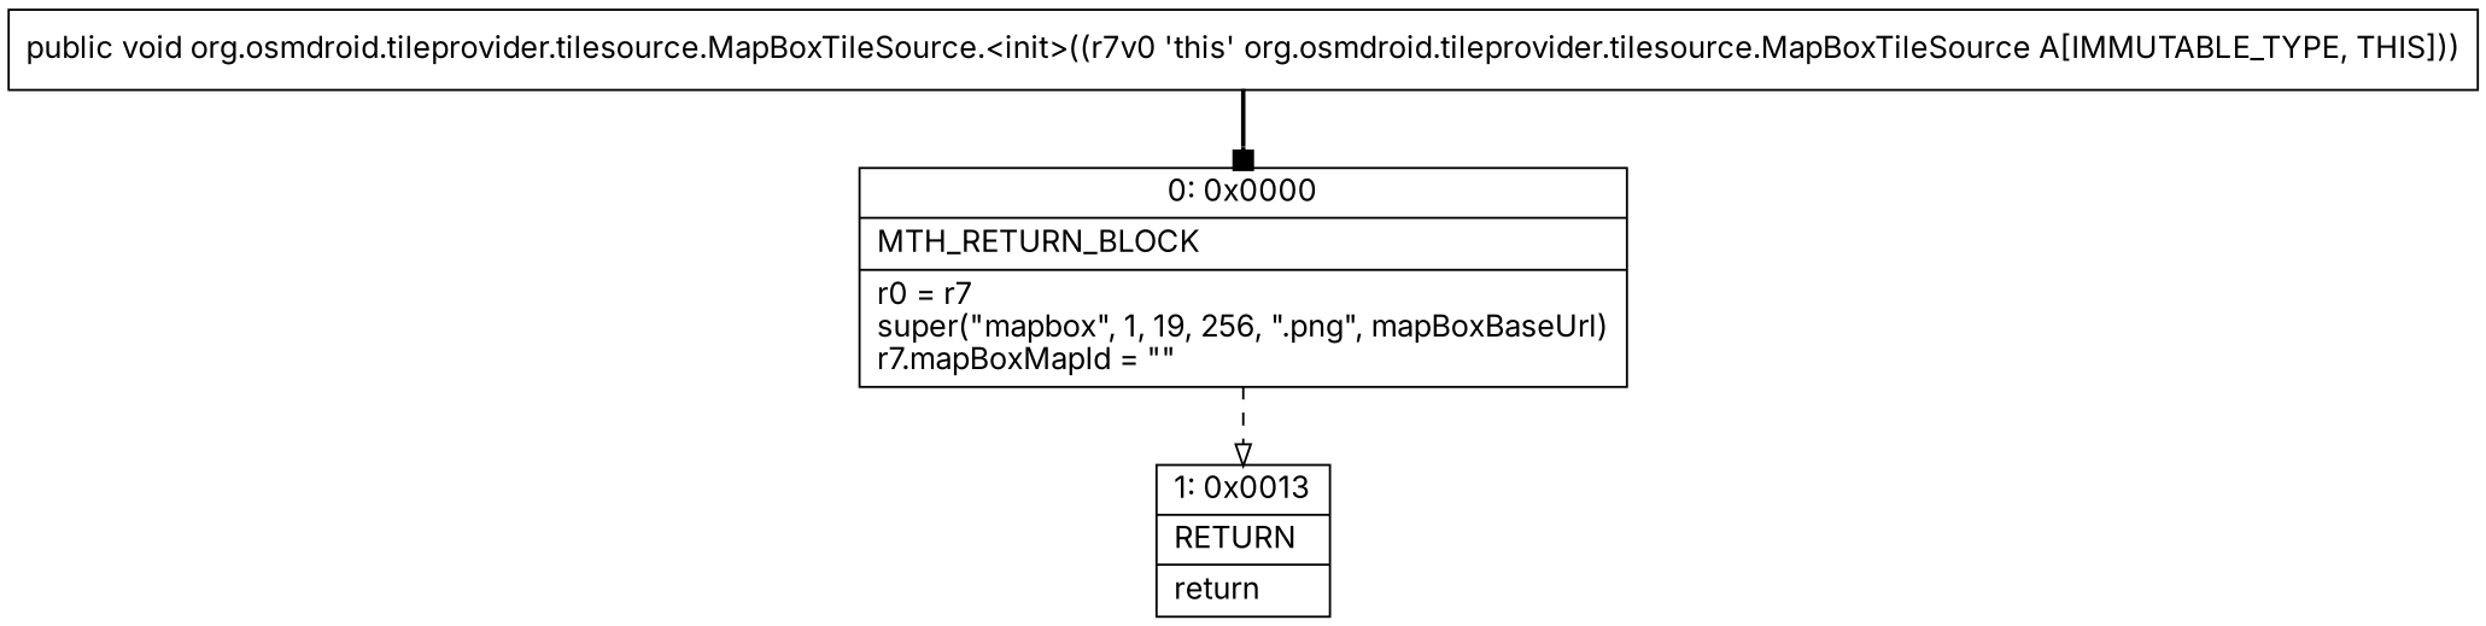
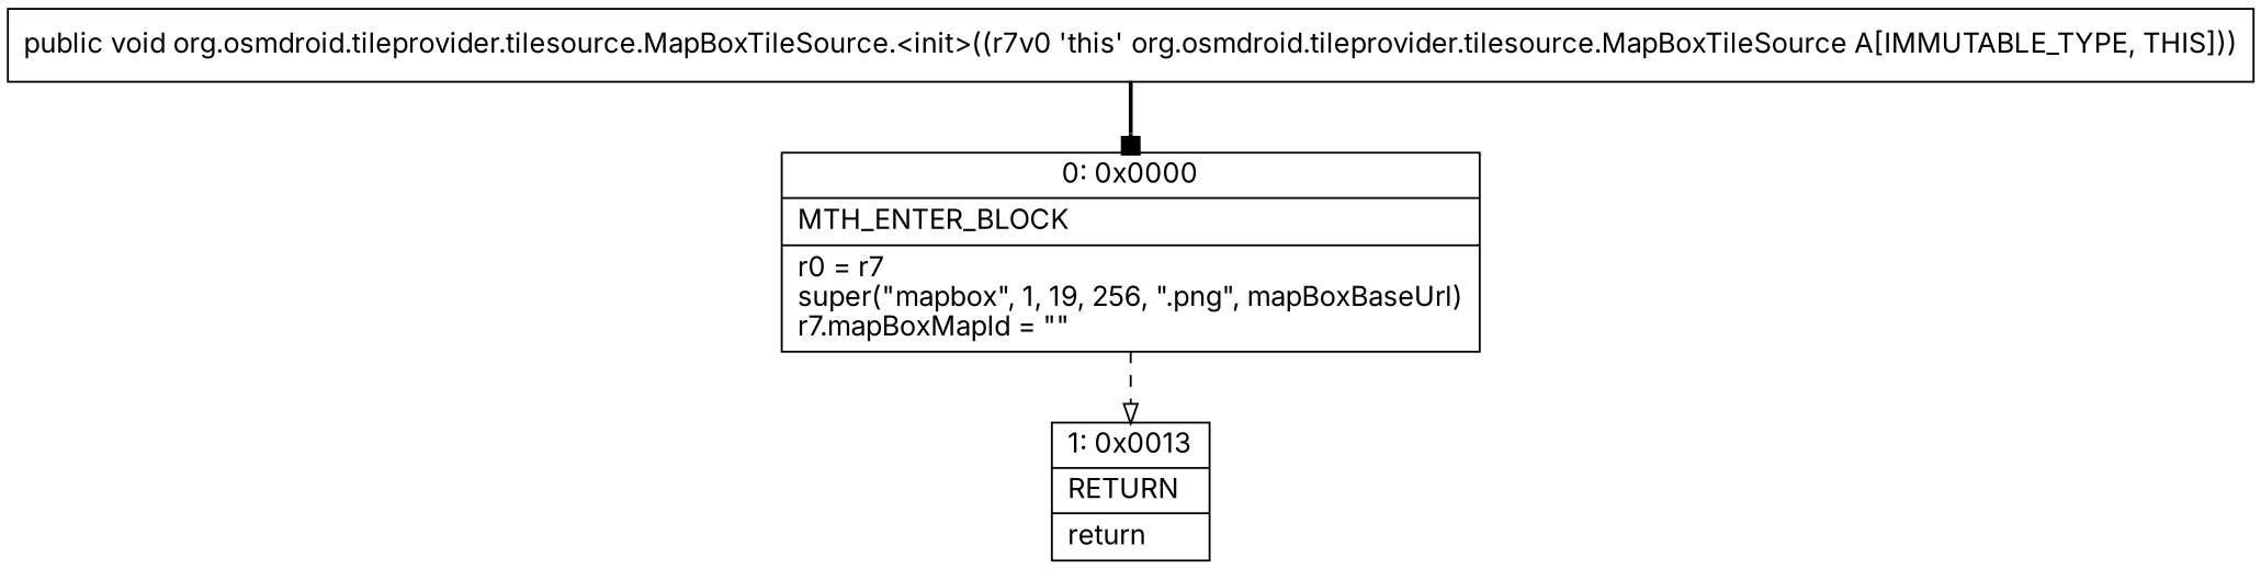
  digraph {
    fontname=Inter
    node [shape=record fontname=Inter]
    edge [fontname=Inter]
-   n1 [label="{0\:\ 0x0000|MTH_RETURN_BLOCK\l|r0 = r7\lsuper(\"mapbox\", 1, 19, 256, \".png\", mapBoxBaseUrl)\lr7.mapBoxMapId = \"\"\l}"]
+   n1 [label="{0\:\ 0x0000|MTH_ENTER_BLOCK\l|r0 = r7\lsuper(\"mapbox\", 1, 19, 256, \".png\", mapBoxBaseUrl)\lr7.mapBoxMapId = \"\"\l}"]
    n2 [label="{1\:\ 0x0013|RETURN\l|return\l}"]
    n3 [label="{public void org.osmdroid.tileprovider.tilesource.MapBoxTileSource.\<init\>((r7v0 'this' org.osmdroid.tileprovider.tilesource.MapBoxTileSource A[IMMUTABLE_TYPE, THIS])) }"]
    n1 -> n2 [style=dashed arrowhead=onormal]
    n3 -> n1 [style=bold arrowhead=box]
  }
